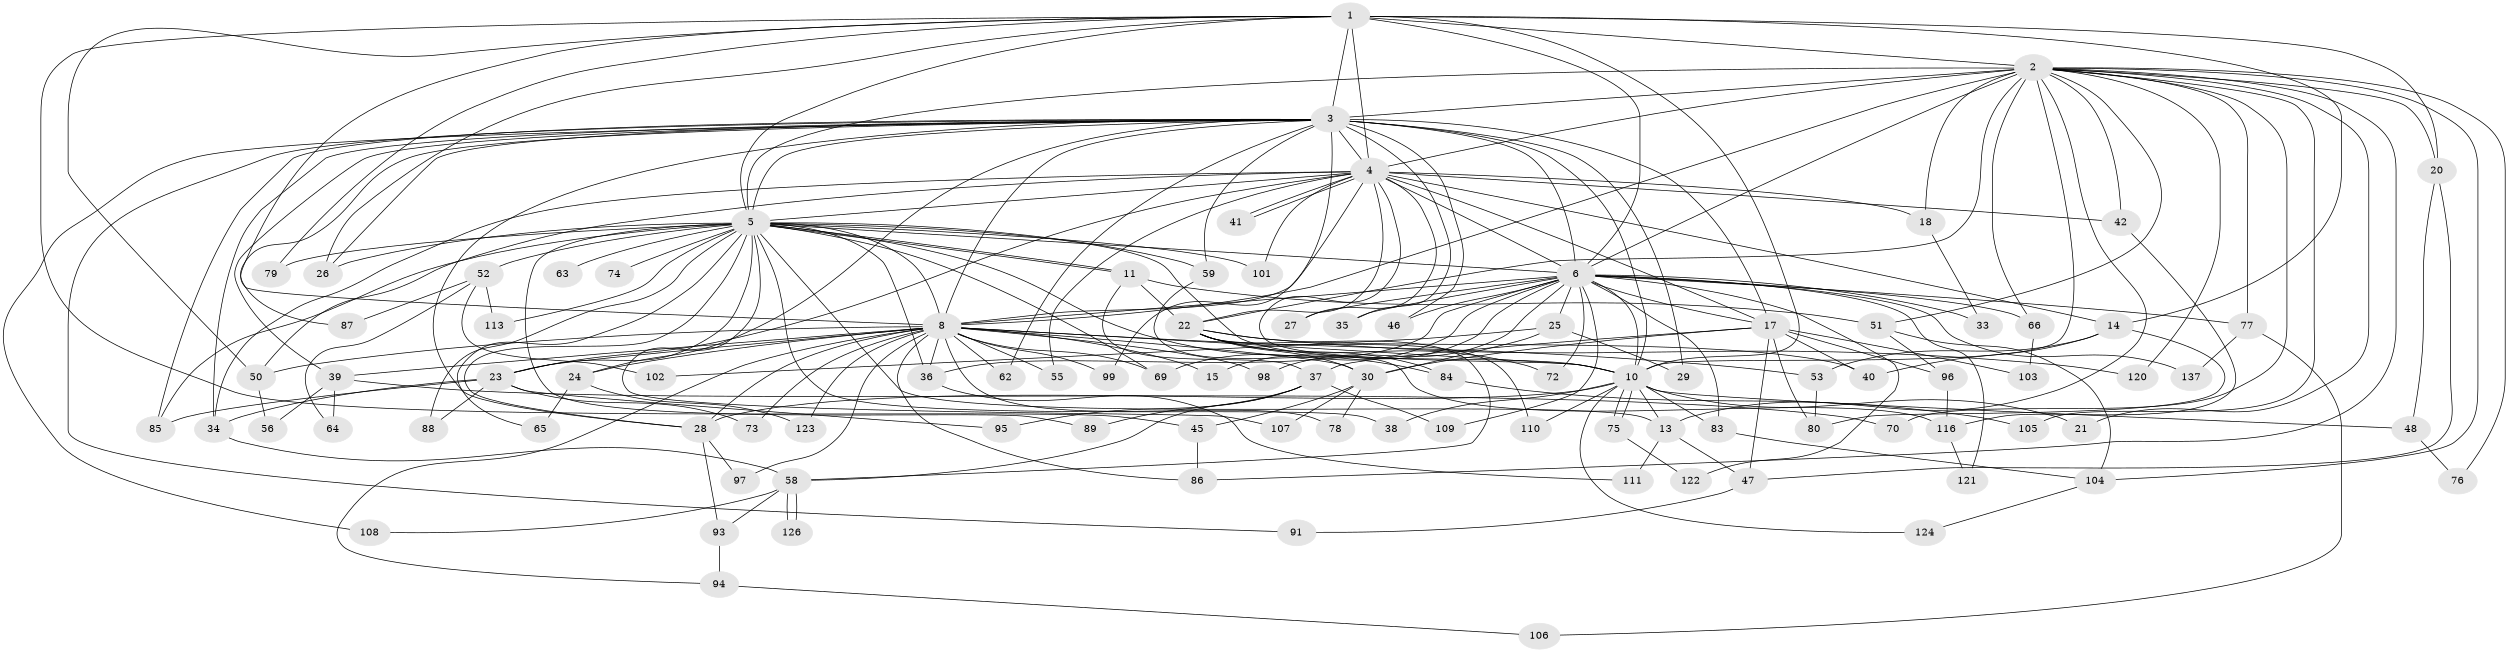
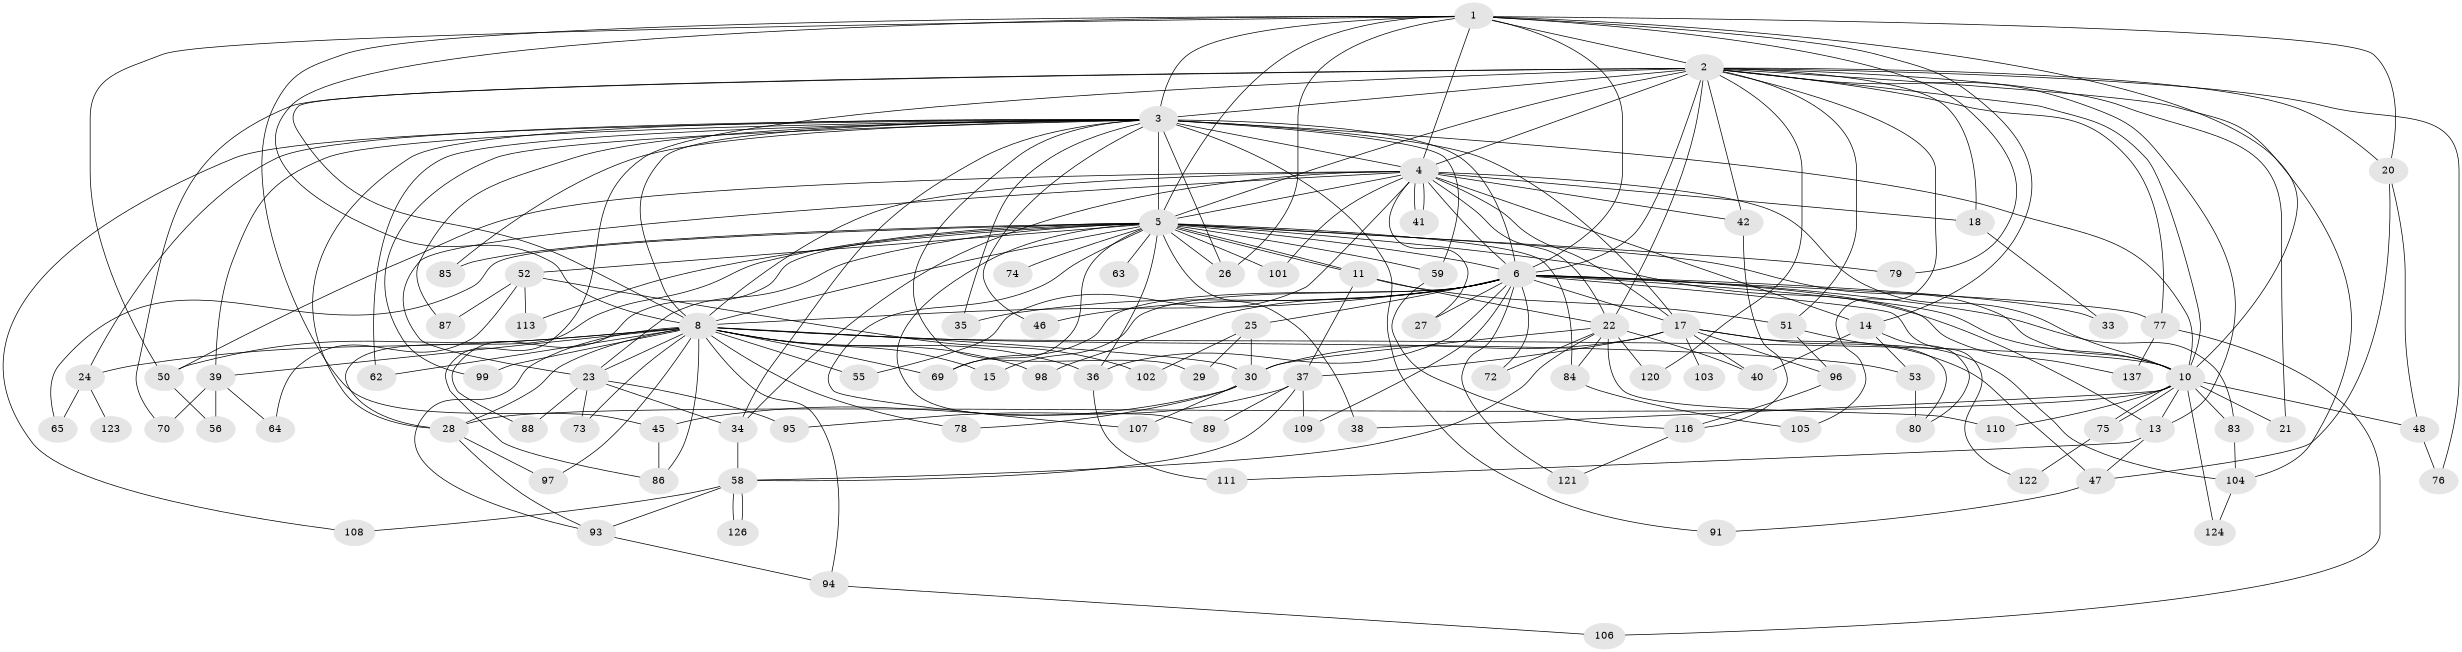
  graph {
    node [color=gray90 style=filled]
    1 [super="+19"]
    2 [super="+16"]
    3 [super="+7"]
    4 [super="+71"]
    5 [super="+12"]
    6 [super="+9"]
    8 [super="+68"]
    10 [super="+54"]
    14 [super="+100"]
    20
    26
    45
    50 [super="+57"]
    79
    13
    18
    21
    22 [super="+31"]
    42
    51
-   66
    70
    76
    77
    86 [super="+112"]
    104 [super="+115"]
    105
    120
    17 [super="+49"]
    24
    28 [super="+43"]
    29
    34 [super="+125"]
    35
    39
    46
    59
    62
    85 [super="+92"]
    87
    91
    99
    108
    23 [super="+67"]
    27
    41
    55
    101
    52
    11 [super="+90"]
    36 [super="+61"]
    38
    63
    65
    69 [super="+114"]
    74
    84
    88
    89
    107
    113
    15 [super="+32"]
    25
    33
    72
    83
    98
    109
    n69 [label=137]
    121
    122
    30 [super="+44"]
    53
    73
    78
    94
    97
    123
    48
    75
    110
    124
    40
    80 [super="+82"]
    47 [super="+81"]
    56
    111
    58 [super="+60"]
    116
    96 [super="+119"]
    103
    106
    37 [super="+118"]
    93
    64
    102
    95
    126
    1 -- 2 [weight=2]
    1 -- 3 [weight=2]
    1 -- 4
    1 -- 5
    1 -- 6 [weight=2]
    1 -- 8
    1 -- 10
    1 -- 14
    1 -- 20
    1 -- 26
    1 -- 45
    1 -- 50
    1 -- 79
    2 -- 3 [weight=2]
    2 -- 4
    2 -- 5 [weight=2]
    2 -- 6 [weight=2]
    2 -- 8
    2 -- 10
    2 -- 20
    2 -- 13
    2 -- 18
    2 -- 21
    2 -- 22
    2 -- 42
    2 -- 51
-   2 -- 66
    2 -- 70
    2 -- 76
    2 -- 77
    2 -- 86
    2 -- 104
    2 -- 105
    2 -- 120
    3 -- 4 [weight=2]
    3 -- 5 [weight=2]
    3 -- 6 [weight=4]
    3 -- 8 [weight=2]
    3 -- 10 [weight=2]
    3 -- 26
    3 -- 17
    3 -- 24
    3 -- 28
    3 -- 29
    3 -- 34
    3 -- 35
    3 -- 39
    3 -- 46
    3 -- 59
    3 -- 62
    3 -- 85
    3 -- 87
    3 -- 91
    3 -- 99
    3 -- 108
    4 -- 5
    4 -- 6 [weight=3]
    4 -- 8
    4 -- 10
    4 -- 14
    4 -- 50
    4 -- 18
    4 -- 22
    4 -- 42
    4 -- 17
    4 -- 34
    4 -- 23
    4 -- 27
    4 -- 41
    4 -- 41
    4 -- 55
    4 -- 101
    5 -- 6 [weight=2]
    5 -- 8
    5 -- 10
    5 -- 26
    5 -- 79
    5 -- 13
    5 -- 28
    5 -- 59
    5 -- 85
    5 -- 23
    5 -- 101
    5 -- 52
    5 -- 11
    5 -- 11
    5 -- 36
    5 -- 38
    5 -- 63 [weight=2]
    5 -- 65
    5 -- 69
    5 -- 74 [weight=2]
    5 -- 84
    5 -- 88
    5 -- 89
    5 -- 107
    5 -- 113
    6 -- 8 [weight=2]
    6 -- 10 [weight=2]
-   6 -- 66
    6 -- 77
    6 -- 17
    6 -- 35
    6 -- 46
    6 -- 27
    6 -- 36
    6 -- 69
    6 -- 15
    6 -- 25 [weight=2]
    6 -- 33
    6 -- 72
    6 -- 83
    6 -- 98
    6 -- 109
    6 -- n69
    6 -- 121
    6 -- 122
    8 -- 10
    8 -- 50
    8 -- 86
    8 -- 24
    8 -- 28
    8 -- 39
    8 -- 62
    8 -- 99
    8 -- 23
    8 -- 55
    8 -- 36
    8 -- 69
    8 -- 15 [weight=2]
    8 -- 98
    8 -- 30
    8 -- 53
    8 -- 73
    8 -- 78
    8 -- 94
    8 -- 97
-   8 -- 123
+   8 -- 93
    10 -- 13
    10 -- 21
    10 -- 28
    10 -- 38
    10 -- 83
    10 -- 48
    10 -- 75
    10 -- 75
    10 -- 110
    10 -- 124
    14 -- 53
    14 -- 40
    14 -- 80
    20 -- 48
    20 -- 47
    45 -- 86
    50 -- 56
    13 -- 47
    13 -- 111
    18 -- 33
    22 -- 120
    22 -- 84
    22 -- 72
    22 -- 30
    22 -- 110
    22 -- 40
    22 -- 58
    42 -- 116
    51 -- 104
    51 -- 96
-   66 -- 103
    77 -- n69
    77 -- 106
    104 -- 124
    17 -- 30
    17 -- 40
    17 -- 80
    17 -- 47
    17 -- 96
    17 -- 103
    17 -- 37
    24 -- 65
    24 -- 123
    28 -- 97
    28 -- 93
    34 -- 58
    39 -- 70
    39 -- 56
    39 -- 64
    59 -- 116
    23 -- 34
-   23 -- 85
    23 -- 88
    23 -- 73
    23 -- 95
    52 -- 87
    52 -- 113
    52 -- 64
    52 -- 102
    11 -- 22
    11 -- 51
    11 -- 37
    36 -- 111
    84 -- 105
    25 -- 29
    25 -- 30
    25 -- 102
    83 -- 104
    30 -- 45
    30 -- 107
    30 -- 78
    53 -- 80
    94 -- 106
    48 -- 76
    75 -- 122
    47 -- 91
    58 -- 108
    58 -- 93
    58 -- 126
    58 -- 126
    116 -- 121
    96 -- 116
    37 -- 89
    37 -- 109
    37 -- 58
    37 -- 95
    93 -- 94
  }
